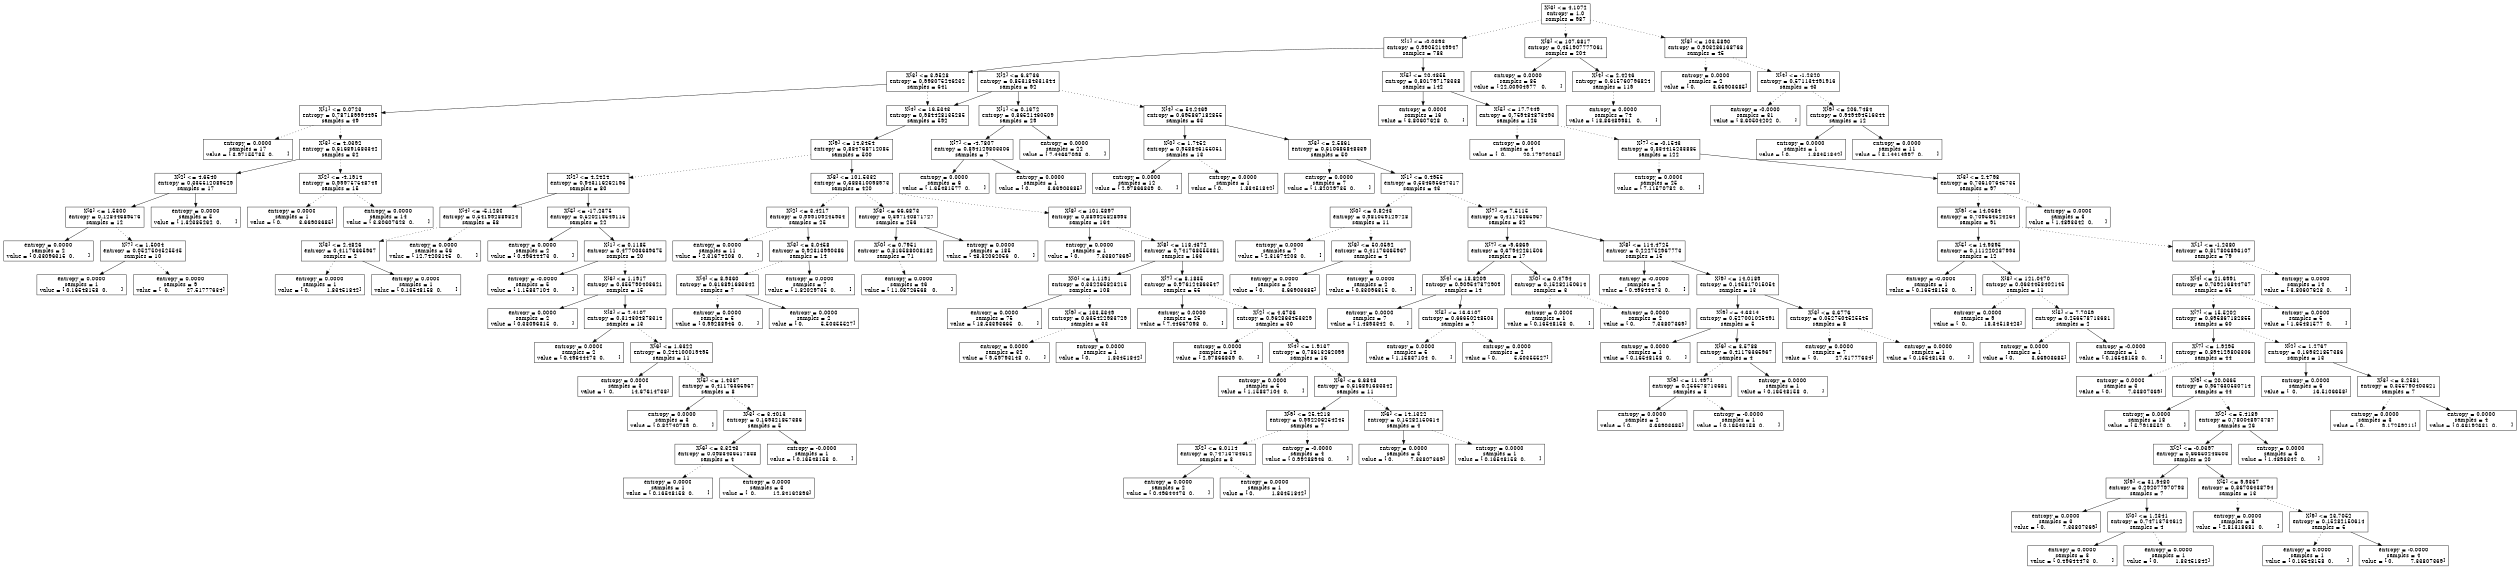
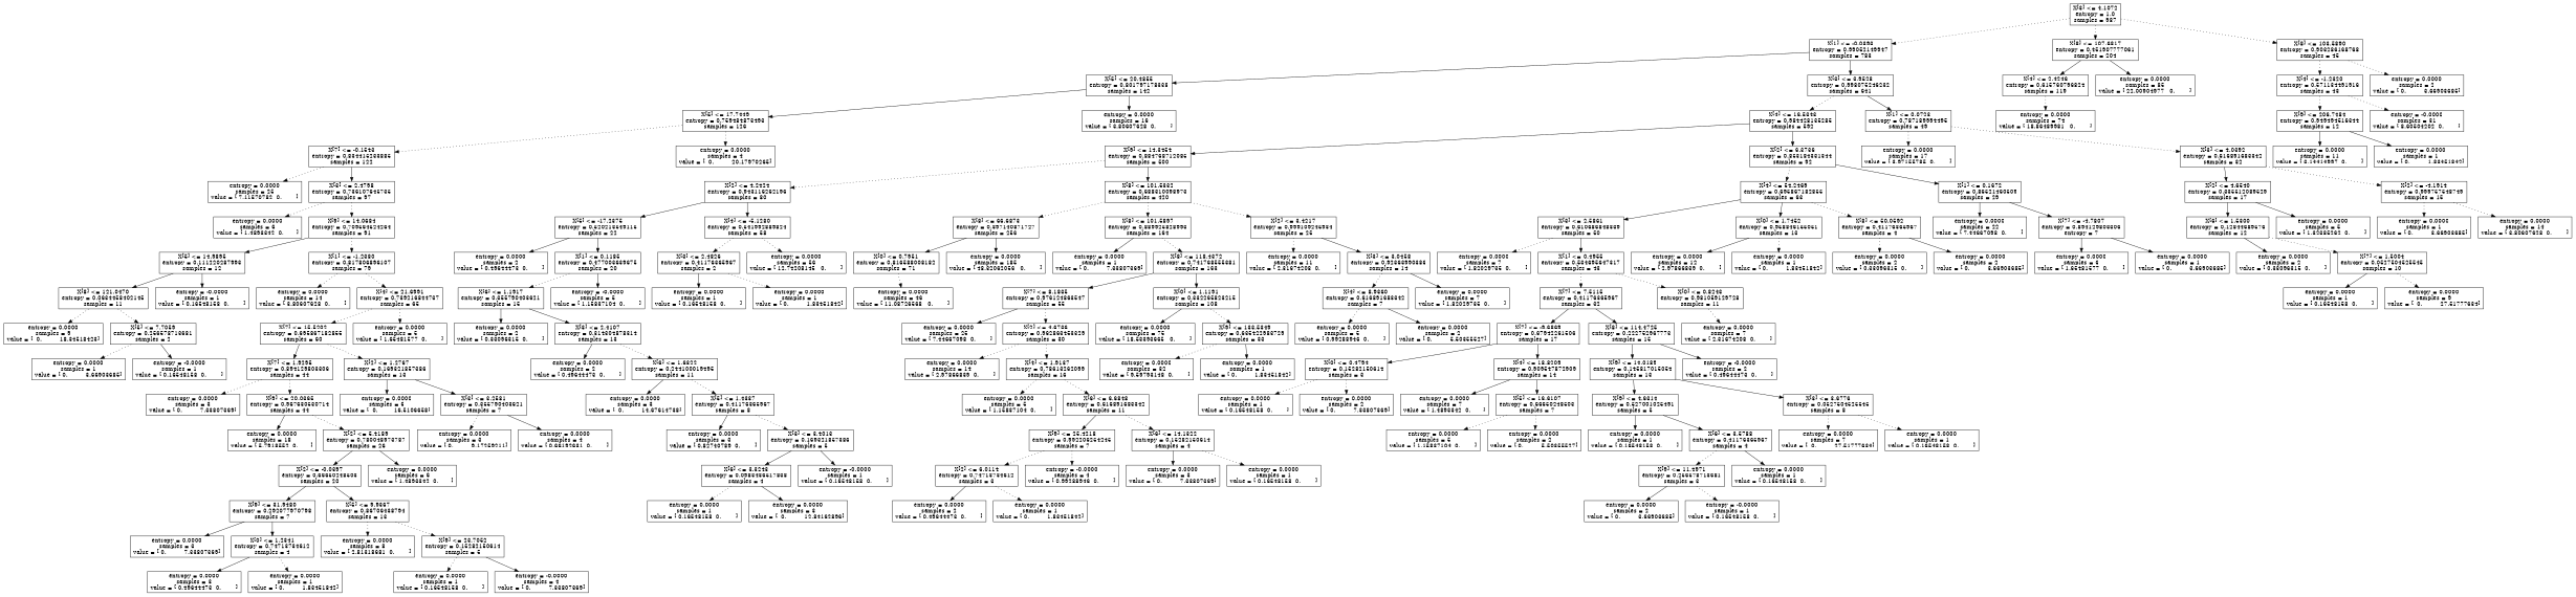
  digraph {
    node [shape=box]
    edge [style=solid]
    n1 [label="X[3] <= 4.1072\nentropy = 1.0\nsamples = 987"]
    n2 [label="X[1] <= -0.0393\nentropy = 0.99052149947\nsamples = 783"]
    n3 [label="X[8] <= 107.6817\nentropy = 0.451907777061\nsamples = 204"]
    n4 [label="X[8] <= 103.5890\nentropy = 0.903286168768\nsamples = 45"]
    n5 [label="X[5] <= 20.4855\nentropy = 0.801797178338\nsamples = 142"]
    n6 [label="X[3] <= 3.9528\nentropy = 0.998075246232\nsamples = 641"]
    n7 [label="X[4] <= 2.4246\nentropy = 0.615760796824\nsamples = 119"]
    n8 [label="entropy = 0.0000\nsamples = 85\nvalue = [ 22.00904977   0.        ]"]
    n9 [label="X[5] <= 17.7449\nentropy = 0.759484873493\nsamples = 126"]
    n10 [label="entropy = 0.0000\nsamples = 16\nvalue = [ 3.80607628  0.        ]"]
    n11 [label="X[4] <= 16.5343\nentropy = 0.984428135285\nsamples = 592"]
    n12 [label="X[1] <= 0.0723\nentropy = 0.787189994495\nsamples = 49"]
    n13 [label="X[7] <= -0.1543\nentropy = 0.834415233885\nsamples = 122"]
    n14 [label="entropy = 0.0000\nsamples = 4\nvalue = [  0.          20.17970265]"]
    n15 [label="entropy = 0.0000\nsamples = 25\nvalue = [ 7.11570782  0.        ]"]
    n16 [label="X[3] <= 2.4798\nentropy = 0.736107645735\nsamples = 97"]
    n17 [label="entropy = 0.0000\nsamples = 6\nvalue = [ 1.4893342  0.       ]"]
    n18 [label="X[9] <= 14.0684\nentropy = 0.709564524264\nsamples = 91"]
    n19 [label="X[5] <= 14.9895\nentropy = 0.111220287993\nsamples = 12"]
    n20 [label="X[1] <= -1.2380\nentropy = 0.817806896107\nsamples = 79"]
    n21 [label="X[8] <= 121.0470\nentropy = 0.0634458402145\nsamples = 11"]
    n22 [label="entropy = -0.0000\nsamples = 1\nvalue = [ 0.16548158  0.        ]"]
    n23 [label="entropy = 0.0000\nsamples = 14\nvalue = [ 3.80607628  0.        ]"]
    n24 [label="X[4] <= 21.6991\nentropy = 0.739216844737\nsamples = 65"]
    n25 [label="entropy = 0.0000\nsamples = 9\nvalue = [  0.          18.34518423]"]
    n26 [label="X[5] <= 7.7059\nentropy = 0.256578713681\nsamples = 2"]
    n27 [label="entropy = 0.0000\nsamples = 1\nvalue = [ 0.          3.66903685]"]
    n28 [label="entropy = -0.0000\nsamples = 1\nvalue = [ 0.16548158  0.        ]"]
    n29 [label="X[7] <= 15.5202\nentropy = 0.695867182855\nsamples = 60"]
    n30 [label="entropy = 0.0000\nsamples = 5\nvalue = [ 1.65481577  0.        ]"]
    n31 [label="X[7] <= 1.9295\nentropy = 0.894129803306\nsamples = 44"]
    n32 [label="X[2] <= 1.2767\nentropy = 0.169321857386\nsamples = 13"]
    n33 [label="entropy = 0.0000\nsamples = 3\nvalue = [ 0.          7.33807369]"]
    n34 [label="X[9] <= 20.0365\nentropy = 0.967630530714\nsamples = 44"]
    n35 [label="entropy = 0.0000\nsamples = 6\nvalue = [  0.         16.5106658]"]
    n36 [label="X[3] <= 3.2581\nentropy = 0.355790403621\nsamples = 7"]
    n37 [label="entropy = 0.0000\nsamples = 18\nvalue = [ 5.7918552  0.       ]"]
    n38 [label="X[2] <= 5.4189\nentropy = 0.780048973787\nsamples = 26"]
    n39 [label="X[2] <= -0.0397\nentropy = 0.66650248503\nsamples = 20"]
    n40 [label="entropy = 0.0000\nsamples = 6\nvalue = [ 1.4893342  0.       ]"]
    n41 [label="X[9] <= 31.9480\nentropy = 0.292077970798\nsamples = 7"]
    n42 [label="X[5] <= 9.9367\nentropy = 0.86706438794\nsamples = 13"]
    n43 [label="entropy = 0.0000\nsamples = 3\nvalue = [ 0.          7.33807369]"]
    n44 [label="X[0] <= 1.2341\nentropy = 0.74713734612\nsamples = 4"]
    n45 [label="entropy = 0.0000\nsamples = 8\nvalue = [ 2.81318681  0.        ]"]
    n46 [label="X[9] <= 23.7052\nentropy = 0.15282150614\nsamples = 5"]
    n47 [label="entropy = 0.0000\nsamples = 3\nvalue = [ 0.49644473  0.        ]"]
    n48 [label="entropy = 0.0000\nsamples = 1\nvalue = [ 0.          1.83451842]"]
    n49 [label="entropy = 0.0000\nsamples = 1\nvalue = [ 0.16548158  0.        ]"]
    n50 [label="entropy = -0.0000\nsamples = 4\nvalue = [ 0.          7.33807369]"]
    n51 [label="entropy = 0.0000\nsamples = 3\nvalue = [ 0.          9.17259211]"]
    n52 [label="entropy = 0.0000\nsamples = 4\nvalue = [ 0.66192631  0.        ]"]
    n53 [label="X[9] <= 14.3454\nentropy = 0.884768712085\nsamples = 500"]
    n54 [label="X[2] <= 6.3736\nentropy = 0.853184331344\nsamples = 92"]
    n55 [label="entropy = 0.0000\nsamples = 17\nvalue = [ 3.97155785  0.        ]"]
    n56 [label="X[3] <= 4.0392\nentropy = 0.616891683342\nsamples = 32"]
    n57 [label="X[2] <= 4.2424\nentropy = 0.943116262196\nsamples = 80"]
    n58 [label="X[8] <= 101.5332\nentropy = 0.688310098973\nsamples = 420"]
    n59 [label="X[4] <= 54.2469\nentropy = 0.695867182855\nsamples = 63"]
    n60 [label="X[1] <= 0.1672\nentropy = 0.86521460509\nsamples = 29"]
    n61 [label="X[5] <= -17.2375\nentropy = 0.520213549115\nsamples = 22"]
    n62 [label="X[4] <= -5.1280\nentropy = 0.541992889824\nsamples = 58"]
    n63 [label="X[8] <= 66.6873\nentropy = 0.397140871727\nsamples = 256"]
    n64 [label="X[8] <= 101.5897\nentropy = 0.889925828993\nsamples = 164"]
    n65 [label="X[2] <= 3.4217\nentropy = 0.999109245934\nsamples = 25"]
    n66 [label="entropy = 0.0000\nsamples = 2\nvalue = [ 0.49644473  0.        ]"]
    n67 [label="X[1] <= 0.1185\nentropy = 0.477003639675\nsamples = 20"]
    n68 [label="X[3] <= 2.4826\nentropy = 0.41176365967\nsamples = 2"]
    n69 [label="entropy = 0.0000\nsamples = 56\nvalue = [ 12.74208145   0.        ]"]
    n70 [label="X[6] <= 1.1917\nentropy = 0.355790403621\nsamples = 15"]
    n71 [label="entropy = -0.0000\nsamples = 5\nvalue = [ 1.15837104  0.        ]"]
    n72 [label="entropy = 0.0000\nsamples = 2\nvalue = [ 0.33096315  0.        ]"]
    n73 [label="X[3] <= 2.4107\nentropy = 0.314304878314\nsamples = 13"]
    n74 [label="entropy = 0.0000\nsamples = 2\nvalue = [ 0.49644473  0.        ]"]
    n75 [label="X[6] <= 1.6322\nentropy = 0.244100019495\nsamples = 11"]
    n76 [label="entropy = 0.0000\nsamples = 3\nvalue = [  0.          14.67614738]"]
    n77 [label="X[5] <= 1.4337\nentropy = 0.41176365967\nsamples = 8"]
    n78 [label="entropy = 0.0000\nsamples = 3\nvalue = [ 0.82740789  0.        ]"]
    n79 [label="X[3] <= 3.4013\nentropy = 0.169321857386\nsamples = 5"]
    n80 [label="X[6] <= 3.3243\nentropy = 0.0983436517838\nsamples = 4"]
    n81 [label="entropy = -0.0000\nsamples = 1\nvalue = [ 0.16548158  0.        ]"]
    n82 [label="entropy = 0.0000\nsamples = 1\nvalue = [ 0.16548158  0.        ]"]
    n83 [label="entropy = 0.0000\nsamples = 3\nvalue = [  0.          12.84162896]"]
    n84 [label="entropy = 0.0000\nsamples = 1\nvalue = [ 0.16548158  0.        ]"]
    n85 [label="entropy = 0.0000\nsamples = 1\nvalue = [ 0.          1.83451842]"]
    n86 [label="X[0] <= 0.7951\nentropy = 0.816588008182\nsamples = 71"]
    n87 [label="entropy = 0.0000\nsamples = 185\nvalue = [ 48.32062056   0.        ]"]
    n88 [label="entropy = 0.0000\nsamples = 1\nvalue = [ 0.          7.33807369]"]
    n89 [label="X[8] <= 118.4372\nentropy = 0.741768555381\nsamples = 163"]
    n90 [label="entropy = 0.0000\nsamples = 46\nvalue = [ 11.08726568   0.        ]"]
    n91 [label="entropy = 0.0000\nsamples = 11\nvalue = [ 2.31674208  0.        ]"]
-   n92 [label="X[3] <= 3.0458\nentropy = 0.92313990386\nsamples = 14"]
+   n92 [label="X[3] <= 3.0458\nentropy = 0.92363990386\nsamples = 14"]
    n93 [label="X[4] <= 8.9360\nentropy = 0.616891683342\nsamples = 7"]
    n94 [label="entropy = 0.0000\nsamples = 7\nvalue = [ 1.82029735  0.        ]"]
    n95 [label="entropy = 0.0000\nsamples = 5\nvalue = [ 0.99288946  0.        ]"]
    n96 [label="entropy = 0.0000\nsamples = 2\nvalue = [ 0.          5.50355527]"]
    n97 [label="X[7] <= 8.1835\nentropy = 0.976124863547\nsamples = 55"]
    n98 [label="X[0] <= 1.1191\nentropy = 0.332265823215\nsamples = 108"]
    n99 [label="entropy = 0.0000\nsamples = 25\nvalue = [ 7.44667098  0.        ]"]
    n100 [label="X[2] <= 4.6736\nentropy = 0.962863453329\nsamples = 30"]
    n101 [label="entropy = 0.0000\nsamples = 75\nvalue = [ 18.53393665   0.        ]"]
    n102 [label="X[9] <= 133.5349\nentropy = 0.635422983729\nsamples = 33"]
    n103 [label="entropy = 0.0000\nsamples = 14\nvalue = [ 2.97866839  0.        ]"]
    n104 [label="X[4] <= 1.9137\nentropy = 0.78613262099\nsamples = 16"]
    n105 [label="entropy = 0.0000\nsamples = 5\nvalue = [ 1.15837104  0.        ]"]
    n106 [label="X[6] <= 6.6848\nentropy = 0.616891683342\nsamples = 11"]
    n107 [label="X[9] <= 25.4218\nentropy = 0.992206254245\nsamples = 7"]
    n108 [label="X[6] <= 14.1322\nentropy = 0.15282150614\nsamples = 4"]
    n109 [label="X[2] <= 6.0114\nentropy = 0.74713734612\nsamples = 3"]
    n110 [label="entropy = -0.0000\nsamples = 4\nvalue = [ 0.99288946  0.        ]"]
    n111 [label="entropy = 0.0000\nsamples = 3\nvalue = [ 0.          7.33807369]"]
    n112 [label="entropy = 0.0000\nsamples = 1\nvalue = [ 0.16548158  0.        ]"]
    n113 [label="entropy = 0.0000\nsamples = 2\nvalue = [ 0.49644473  0.        ]"]
    n114 [label="entropy = 0.0000\nsamples = 1\nvalue = [ 0.          1.83451842]"]
    n115 [label="entropy = 0.0000\nsamples = 32\nvalue = [ 9.59793148  0.        ]"]
    n116 [label="entropy = 0.0000\nsamples = 1\nvalue = [ 0.          1.83451842]"]
    n117 [label="X[3] <= 2.5861\nentropy = 0.610686848339\nsamples = 50"]
    n118 [label="X[0] <= 1.7452\nentropy = 0.958846155051\nsamples = 13"]
    n119 [label="entropy = 0.0000\nsamples = 22\nvalue = [ 7.44667098  0.        ]"]
-   n120 [label="X[7] <= -4.7807\nentropy = 0.894129803306\nsamples = 7"]
+   n120 [label="X[7] <= -4.7807\nentropy = 0.894129803306\nentropy = 7"]
    n121 [label="entropy = 0.0000\nsamples = 7\nvalue = [ 1.82029735  0.        ]"]
    n122 [label="X[1] <= 0.4955\nentropy = 0.534695647317\nsamples = 43"]
    n123 [label="entropy = 0.0000\nsamples = 12\nvalue = [ 2.97866839  0.        ]"]
    n124 [label="entropy = 0.0000\nsamples = 1\nvalue = [ 0.          1.83451842]"]
    n125 [label="X[7] <= 7.5115\nentropy = 0.41176365967\nsamples = 32"]
    n126 [label="X[0] <= 0.8243\nentropy = 0.981059129728\nsamples = 11"]
    n127 [label="X[7] <= -9.6869\nentropy = 0.67942261506\nsamples = 17"]
    n128 [label="X[8] <= 114.4725\nentropy = 0.222752967773\nsamples = 15"]
    n129 [label="entropy = 0.0000\nsamples = 7\nvalue = [ 2.31674208  0.        ]"]
    n130 [label="X[8] <= 50.0592\nentropy = 0.41176365967\nsamples = 4"]
    n131 [label="X[0] <= 0.4794\nentropy = 0.15282150614\nsamples = 3"]
    n132 [label="X[4] <= 18.8209\nentropy = 0.909547872909\nsamples = 14"]
    n133 [label="X[9] <= 14.0189\nentropy = 0.145817015054\nsamples = 13"]
    n134 [label="entropy = -0.0000\nsamples = 2\nvalue = [ 0.49644473  0.        ]"]
    n135 [label="entropy = 0.0000\nsamples = 1\nvalue = [ 0.16548158  0.        ]"]
    n136 [label="entropy = 0.0000\nsamples = 2\nvalue = [ 0.          7.33807369]"]
    n137 [label="entropy = 0.0000\nsamples = 7\nvalue = [ 1.4893342  0.       ]"]
    n138 [label="X[5] <= 16.6107\nentropy = 0.66650248503\nsamples = 7"]
    n139 [label="entropy = 0.0000\nsamples = 5\nvalue = [ 1.15837104  0.        ]"]
    n140 [label="entropy = 0.0000\nsamples = 2\nvalue = [ 0.          5.50355527]"]
    n141 [label="X[9] <= 4.6314\nentropy = 0.527001025491\nsamples = 5"]
    n142 [label="X[3] <= 3.6776\nentropy = 0.0527504525545\nsamples = 8"]
    n143 [label="entropy = 0.0000\nsamples = 1\nvalue = [ 0.16548158  0.        ]"]
    n144 [label="X[6] <= 3.5788\nentropy = 0.41176365967\nsamples = 4"]
    n145 [label="entropy = 0.0000\nsamples = 7\nvalue = [  0.          27.51777634]"]
    n146 [label="entropy = 0.0000\nsamples = 1\nvalue = [ 0.16548158  0.        ]"]
    n147 [label="X[9] <= 11.4971\nentropy = 0.256578713681\nsamples = 3"]
    n148 [label="entropy = 0.0000\nsamples = 1\nvalue = [ 0.16548158  0.        ]"]
    n149 [label="entropy = 0.0000\nsamples = 2\nvalue = [ 0.          3.66903685]"]
    n150 [label="entropy = -0.0000\nsamples = 1\nvalue = [ 0.16548158  0.        ]"]
    n151 [label="entropy = 0.0000\nsamples = 2\nvalue = [ 0.33096315  0.        ]"]
    n152 [label="entropy = 0.0000\nsamples = 2\nvalue = [ 0.          3.66903685]"]
    n153 [label="entropy = 0.0000\nsamples = 6\nvalue = [ 1.65481577  0.        ]"]
    n154 [label="entropy = 0.0000\nsamples = 1\nvalue = [ 0.          3.66903685]"]
    n155 [label="X[2] <= 4.6540\nentropy = 0.335512089529\nsamples = 17"]
    n156 [label="X[2] <= -4.1914\nentropy = 0.999757548749\nsamples = 15"]
    n157 [label="X[6] <= 1.5300\nentropy = 0.12844689576\nsamples = 12"]
    n158 [label="entropy = 0.0000\nsamples = 5\nvalue = [ 1.32385262  0.        ]"]
    n159 [label="entropy = 0.0000\nsamples = 1\nvalue = [ 0.          3.66903685]"]
    n160 [label="entropy = 0.0000\nsamples = 14\nvalue = [ 3.80607628  0.        ]"]
    n161 [label="entropy = 0.0000\nsamples = 2\nvalue = [ 0.33096315  0.        ]"]
    n162 [label="X[7] <= 1.5004\nentropy = 0.0527504525545\nsamples = 10"]
    n163 [label="entropy = 0.0000\nsamples = 1\nvalue = [ 0.16548158  0.        ]"]
    n164 [label="entropy = 0.0000\nsamples = 9\nvalue = [  0.          27.51777634]"]
    n165 [label="entropy = 0.0000\nsamples = 74\nvalue = [ 18.86489981   0.        ]"]
    n166 [label="X[4] <= -1.2320\nentropy = 0.571134491916\nsamples = 43"]
    n167 [label="entropy = 0.0000\nsamples = 2\nvalue = [ 0.          3.66903685]"]
    n168 [label="X[9] <= 206.7484\nentropy = 0.949494516344\nsamples = 12"]
    n169 [label="entropy = -0.0000\nsamples = 31\nvalue = [ 8.60504202  0.        ]"]
    n170 [label="entropy = 0.0000\nsamples = 11\nvalue = [ 3.14414997  0.        ]"]
    n171 [label="entropy = 0.0000\nsamples = 1\nvalue = [ 0.          1.83451842]"]
    n1 -> n2 [style=dotted]
    n1 -> n3 [style=dotted]
    n1 -> n4 [style=dotted]
    n2 -> n5
    n2 -> n6
    n3 -> n7
    n3 -> n8
    n4 -> n166 [style=dotted]
    n4 -> n167 [style=dotted]
    n5 -> n9
    n5 -> n10
    n6 -> n11 [style=dotted]
    n6 -> n12
    n7 -> n165 [style=dotted]
    n9 -> n13 [style=dotted]
    n9 -> n14 [style=dotted]
    n11 -> n53
-   n54 -> n11
+   n11 -> n54
    n12 -> n55 [style=dotted]
    n12 -> n56 [style=dotted]
    n13 -> n15 [style=dotted]
    n13 -> n16
    n16 -> n17 [style=dotted]
    n16 -> n18 [style=dotted]
    n18 -> n19
    n18 -> n20 [style=dotted]
    n19 -> n21
    n19 -> n22
    n20 -> n23 [style=dotted]
    n20 -> n24 [style=dotted]
    n21 -> n25 [style=dotted]
    n21 -> n26 [style=dotted]
    n24 -> n29 [style=dotted]
    n24 -> n30 [style=dotted]
    n26 -> n27 [style=dotted]
    n26 -> n28
    n29 -> n31
    n29 -> n32 [style=dotted]
    n31 -> n33 [style=dotted]
    n31 -> n34 [style=dotted]
    n32 -> n35
    n32 -> n36
    n34 -> n37
    n34 -> n38 [style=dotted]
    n36 -> n51 [style=dotted]
    n36 -> n52
    n38 -> n39
    n38 -> n40
    n39 -> n41
    n39 -> n42
    n41 -> n43
    n41 -> n44
    n42 -> n45 [style=dotted]
    n42 -> n46 [style=dotted]
    n44 -> n47
    n44 -> n48 [style=dotted]
    n46 -> n49 [style=dotted]
    n46 -> n50
    n53 -> n57 [style=dotted]
    n53 -> n58
    n54 -> n59 [style=dotted]
    n54 -> n60
    n56 -> n155
    n56 -> n156 [style=dotted]
    n57 -> n61
    n57 -> n62
    n58 -> n63 [style=dotted]
    n58 -> n64 [style=dotted]
    n58 -> n65 [style=dotted]
    n59 -> n117
    n59 -> n118
    n60 -> n119
    n60 -> n120
    n61 -> n66
    n61 -> n67
    n62 -> n68 [style=dotted]
    n62 -> n69 [style=dotted]
    n63 -> n86
    n63 -> n87
    n64 -> n88
    n64 -> n89 [style=dotted]
    n65 -> n91 [style=dotted]
    n65 -> n92
    n67 -> n70 [style=dotted]
    n67 -> n71
    n68 -> n84
    n68 -> n85 [style=dotted]
    n70 -> n72
    n70 -> n73
    n73 -> n74
    n73 -> n75 [style=dotted]
    n75 -> n76
    n75 -> n77 [style=dotted]
    n77 -> n78
    n77 -> n79 [style=dotted]
    n79 -> n80
    n79 -> n81
    n80 -> n82 [style=dotted]
    n80 -> n83
    n86 -> n90 [style=dotted]
    n89 -> n97
    n89 -> n98
    n92 -> n93 [style=dotted]
    n92 -> n94
    n93 -> n95 [style=dotted]
    n93 -> n96
    n97 -> n99
    n97 -> n100 [style=dotted]
    n98 -> n101
    n98 -> n102 [style=dotted]
    n100 -> n103 [style=dotted]
    n100 -> n104 [style=dotted]
    n102 -> n115 [style=dotted]
    n102 -> n116
    n104 -> n105 [style=dotted]
    n104 -> n106 [style=dotted]
    n106 -> n107
    n106 -> n108 [style=dotted]
    n107 -> n109 [style=dotted]
    n107 -> n110 [style=dotted]
    n108 -> n111
    n108 -> n112 [style=dotted]
    n109 -> n113
    n109 -> n114 [style=dotted]
    n117 -> n121 [style=dotted]
    n117 -> n122
    n118 -> n123
    n118 -> n124 [style=dotted]
    n120 -> n153
    n120 -> n154
    n122 -> n125 [style=dotted]
    n122 -> n126 [style=dotted]
    n125 -> n127
    n125 -> n128
    n126 -> n129 [style=dotted]
-   n126 -> n130 [style=dotted]
+   n59 -> n130 [style=dotted]
    n127 -> n131
    n127 -> n132
    n128 -> n133
    n128 -> n134
    n130 -> n151 [style=dotted]
    n130 -> n152
    n131 -> n135 [style=dotted]
    n131 -> n136 [style=dotted]
    n132 -> n137
    n132 -> n138
    n133 -> n141
    n133 -> n142
    n138 -> n139 [style=dotted]
    n138 -> n140 [style=dotted]
    n141 -> n143
    n141 -> n144
    n142 -> n145 [style=dotted]
    n142 -> n146 [style=dotted]
    n144 -> n147 [style=dotted]
    n144 -> n148
    n147 -> n149
    n147 -> n150 [style=dotted]
    n155 -> n157
    n155 -> n158
    n156 -> n159 [style=dotted]
    n156 -> n160 [style=dotted]
    n157 -> n161
    n157 -> n162 [style=dotted]
    n162 -> n163
    n162 -> n164 [style=dotted]
    n166 -> n168 [style=dotted]
    n166 -> n169 [style=dotted]
    n168 -> n170
    n168 -> n171
  }
